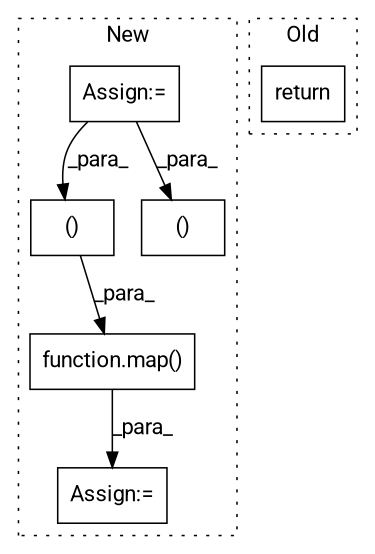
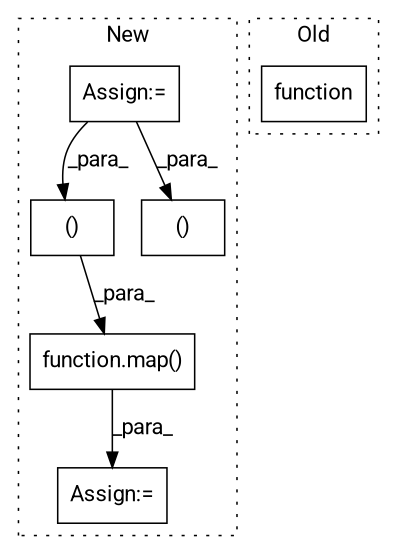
  digraph {
    fontname=Roboto
    node [a=68 l=6 s=1630 shape=box fontname=Roboto]
    edge [fontname=Roboto]
    n1 [a=75 l="4,1" label="function.map()" s="1639,1707"]
    n2 [l=9 label="Assign:="]
    n3 [a=54 label="()" s=1700]
    n4 [l=3 label="Assign:=" s=1522]
    n5 [a=54 label="()"]
-   n6 [a=93 l=7 label=return s=280]
+   n6 [a=93 l=7 label=function s=280]
    subgraph cluster_1 {
      label=New
      style=dotted
      n1
      n2
      n3
      n4
      n5
    }
    subgraph cluster_2 {
      label=Old
      style=dotted
      n6
    }
    n1 -> n2 [label=_para_]
    n3 -> n1 [label=_para_]
    n4 -> n3 [label=_para_]
    n4 -> n5 [label=_para_]
  }
